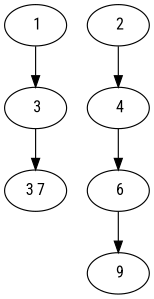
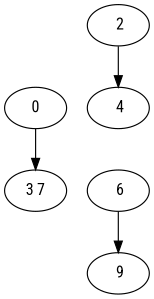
  digraph {
    fontname="Roboto Condensed"
    node [fontname="Roboto Condensed"]
    edge [fontname="Roboto Condensed"]
-   " 1"
-   " 3"
+   " 3" [label=0]
    n3 [label="3 7"]
    " 2"
    " 4"
    " 6"
    " 9"
-   " 1" -> " 3"
    " 3" -> n3
    " 2" -> " 4"
-   " 4" -> " 6"
    " 6" -> " 9"
  }
